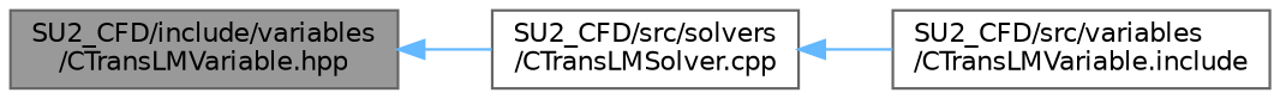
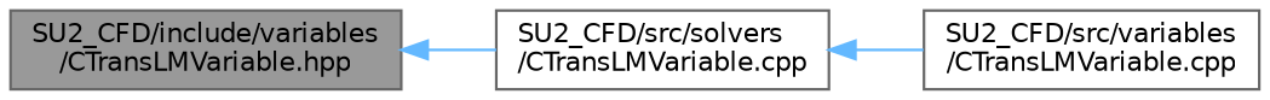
  digraph {
    rankdir=LR
    node [color=grey40 fillcolor=white fontname=Helvetica fontsize=10 shape=box style=filled]
    edge [color=steelblue1 dir=back fontname=Helvetica fontsize=10 labelfontname=Helvetica labelfontsize=10 style=solid]
    n1 [color=gray40 fillcolor=grey60 fontcolor=black height=0.2 label="SU2_CFD/include/variables\l/CTransLMVariable.hpp" width=0.4]
-   n2 [height=0.2 label="SU2_CFD/src/solvers\l/CTransLMSolver.cpp" width=0.4]
-   n3 [height=0.2 label="SU2_CFD/src/variables\l/CTransLMVariable.include" width=0.4]
+   n2 [height=0.2 label="SU2_CFD/src/solvers\l/CTransLMVariable.cpp" width=0.4]
+   n3 [height=0.2 label="SU2_CFD/src/variables\l/CTransLMVariable.cpp" width=0.4]
    n1 -> n2
    n2 -> n3
  }
